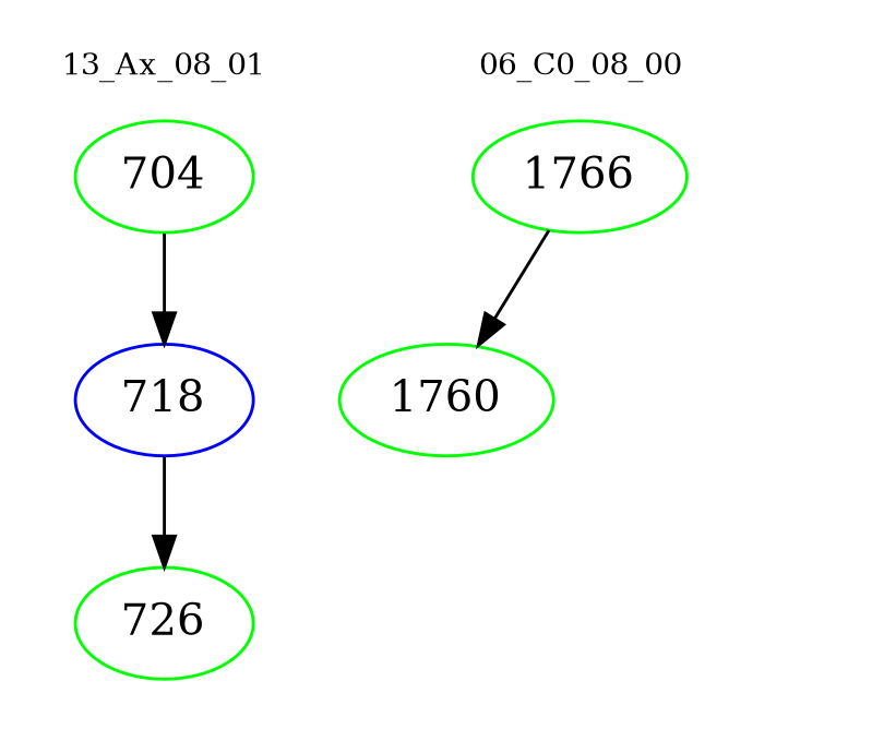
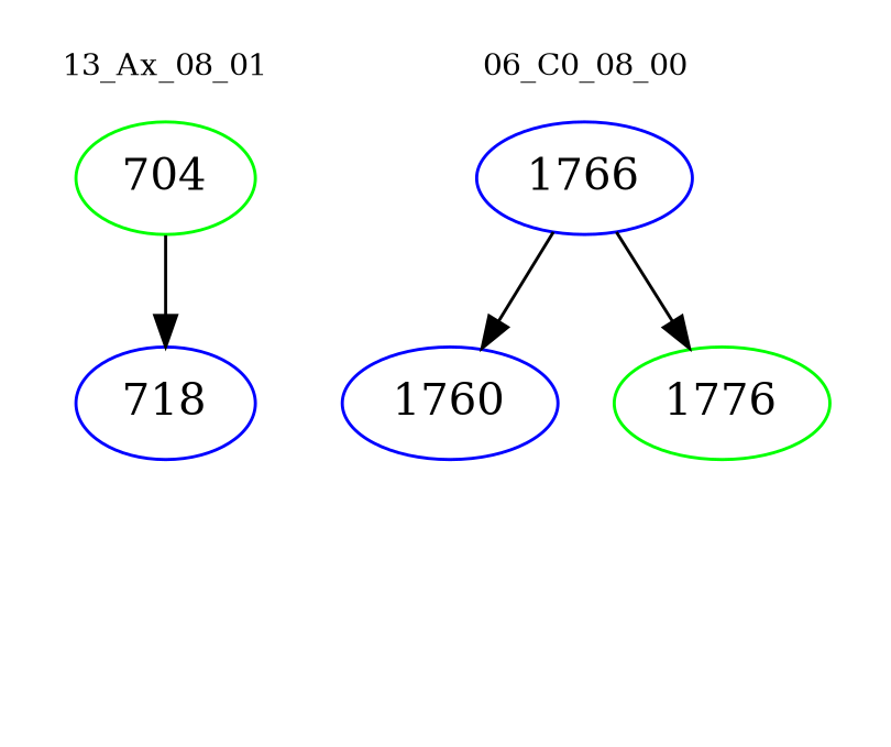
  digraph {
    node [color=green]
    edge [color=black]
    n1 [label=704]
    n2 [color=blue label=718]
-   n3 [label=726]
-   n4 [label=1760]
-   n5 [label=1766]
+   n4 [color=blue label=1760]
+   n5 [color=blue label=1766]
+   n6 [label=1776]
    subgraph cluster_1 {
      color=white
      fontsize=10
      label="13_Ax_08_01"
      n1
      n2
-     n3
    }
    subgraph cluster_2 {
      color=white
      fontsize=10
      label="06_C0_08_00"
      n4
      n5
+     n6
    }
    n1 -> n2
-   n2 -> n3
    n5 -> n4
+   n5 -> n6
  }
